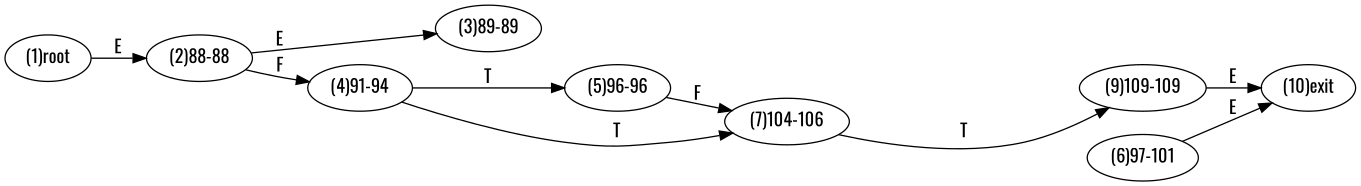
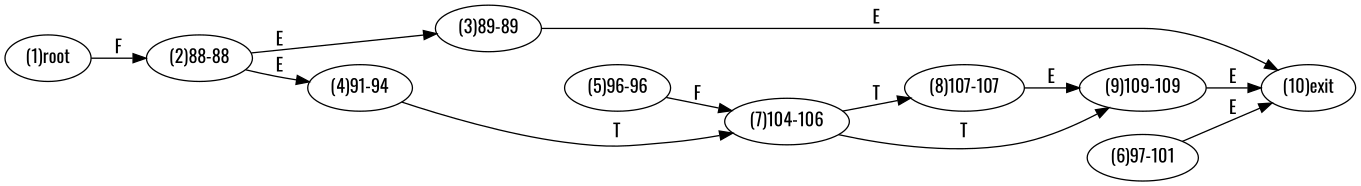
  digraph {
    fontname=Oswald
    rankdir=LR
    node [fontname=Oswald]
    edge [fontname=Oswald]
    n1 [label="(1)root"]
    n2 [label="(2)88-88"]
    n3 [label="(3)89-89"]
    n4 [label="(4)91-94"]
    n5 [label="(10)exit"]
    n6 [label="(5)96-96"]
    n7 [label="(7)104-106"]
+   n8 [label="(8)107-107"]
    n9 [label="(9)109-109"]
    n10 [label="(6)97-101"]
-   n1 -> n2 [label=E]
+   n1 -> n2 [label=F]
    n2 -> n3 [label=E]
-   n2 -> n4 [label=F]
-   n4 -> n6 [label=T]
+   n2 -> n4 [label=E]
+   n3 -> n5 [label=E]
    n4 -> n7 [label=T]
    n6 -> n7 [label=F]
+   n7 -> n8 [label=T]
    n7 -> n9 [label=T]
+   n8 -> n9 [label=E]
    n9 -> n5 [label=E]
    n10 -> n5 [label=E]
  }
